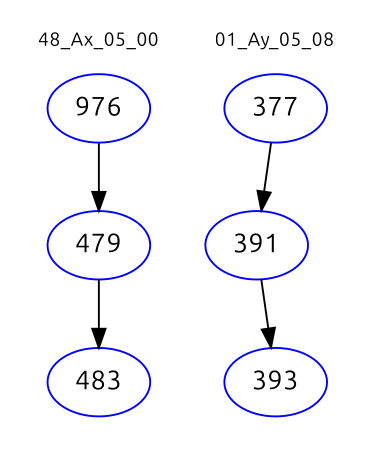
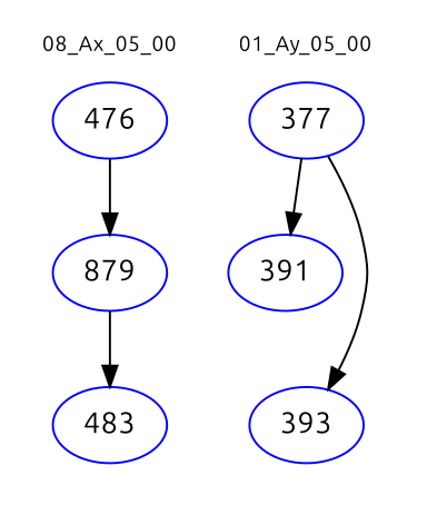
  digraph {
    fontname=Ubuntu
    node [color=blue fontname=Ubuntu]
    edge [color=black fontname=Ubuntu]
-   n1 [label=479]
-   n2 [label=976]
+   n1 [label=879]
+   n2 [label=476]
    n3 [label=483]
    n4 [label=391]
    n5 [label=377]
    n6 [label=393]
    subgraph cluster_1 {
      color=white
      fontsize=10
-     label="48_Ax_05_00"
+     label="08_Ax_05_00"
      n1
      n2
      n3
    }
    subgraph cluster_2 {
      color=white
      fontsize=10
-     label="01_Ay_05_08"
+     label="01_Ay_05_00"
      n4
      n5
      n6
    }
    n1 -> n3
    n2 -> n1
-   n4 -> n6
+   n5 -> n6
    n5 -> n4
  }
